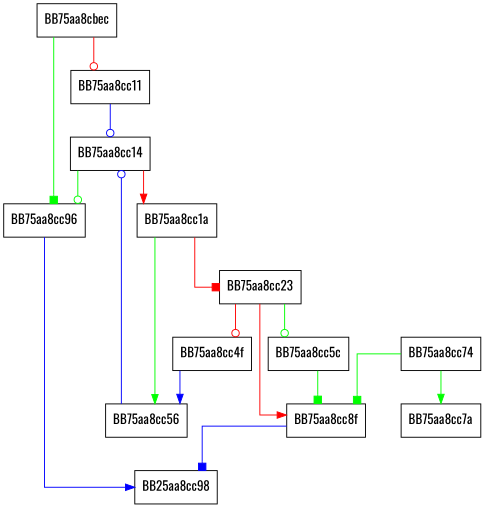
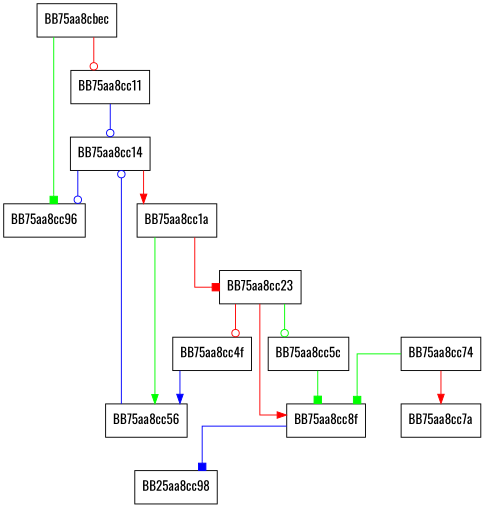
  digraph {
    fontname=Oswald
    splines=ortho
    node [fontname=Oswald shape=box]
    edge [arrowhead=odot color=green fontname=Oswald]
    BB75aa8cbec
    BB75aa8cc96
    BB75aa8cc11
    n4 [label=BB25aa8cc98]
    BB75aa8cc14
    BB75aa8cc1a
    BB75aa8cc56
    BB75aa8cc23
    BB75aa8cc5c
    BB75aa8cc4f
    BB75aa8cc8f
    BB75aa8cc74
    BB75aa8cc7a
    BB75aa8cbec -> BB75aa8cc96 [arrowhead=box]
    BB75aa8cbec -> BB75aa8cc11 [color=red]
-   BB75aa8cc96 -> n4 [arrowhead=normal color=blue]
    BB75aa8cc11 -> BB75aa8cc14 [color=blue]
-   BB75aa8cc14 -> BB75aa8cc96
+   BB75aa8cc14 -> BB75aa8cc96 [color=blue]
    BB75aa8cc14 -> BB75aa8cc1a [arrowhead=normal color=red]
    BB75aa8cc1a -> BB75aa8cc56 [arrowhead=normal]
    BB75aa8cc1a -> BB75aa8cc23 [arrowhead=box color=red]
    BB75aa8cc56 -> BB75aa8cc14 [color=blue]
    BB75aa8cc23 -> BB75aa8cc5c
    BB75aa8cc23 -> BB75aa8cc4f [color=red]
    BB75aa8cc23 -> BB75aa8cc8f [arrowhead=normal color=red]
    BB75aa8cc5c -> BB75aa8cc8f [arrowhead=box]
    BB75aa8cc4f -> BB75aa8cc56 [arrowhead=normal color=blue]
    BB75aa8cc8f -> n4 [arrowhead=box color=blue]
    BB75aa8cc74 -> BB75aa8cc8f [arrowhead=box]
-   BB75aa8cc74 -> BB75aa8cc7a [arrowhead=normal]
+   BB75aa8cc74 -> BB75aa8cc7a [arrowhead=normal color=red]
  }
